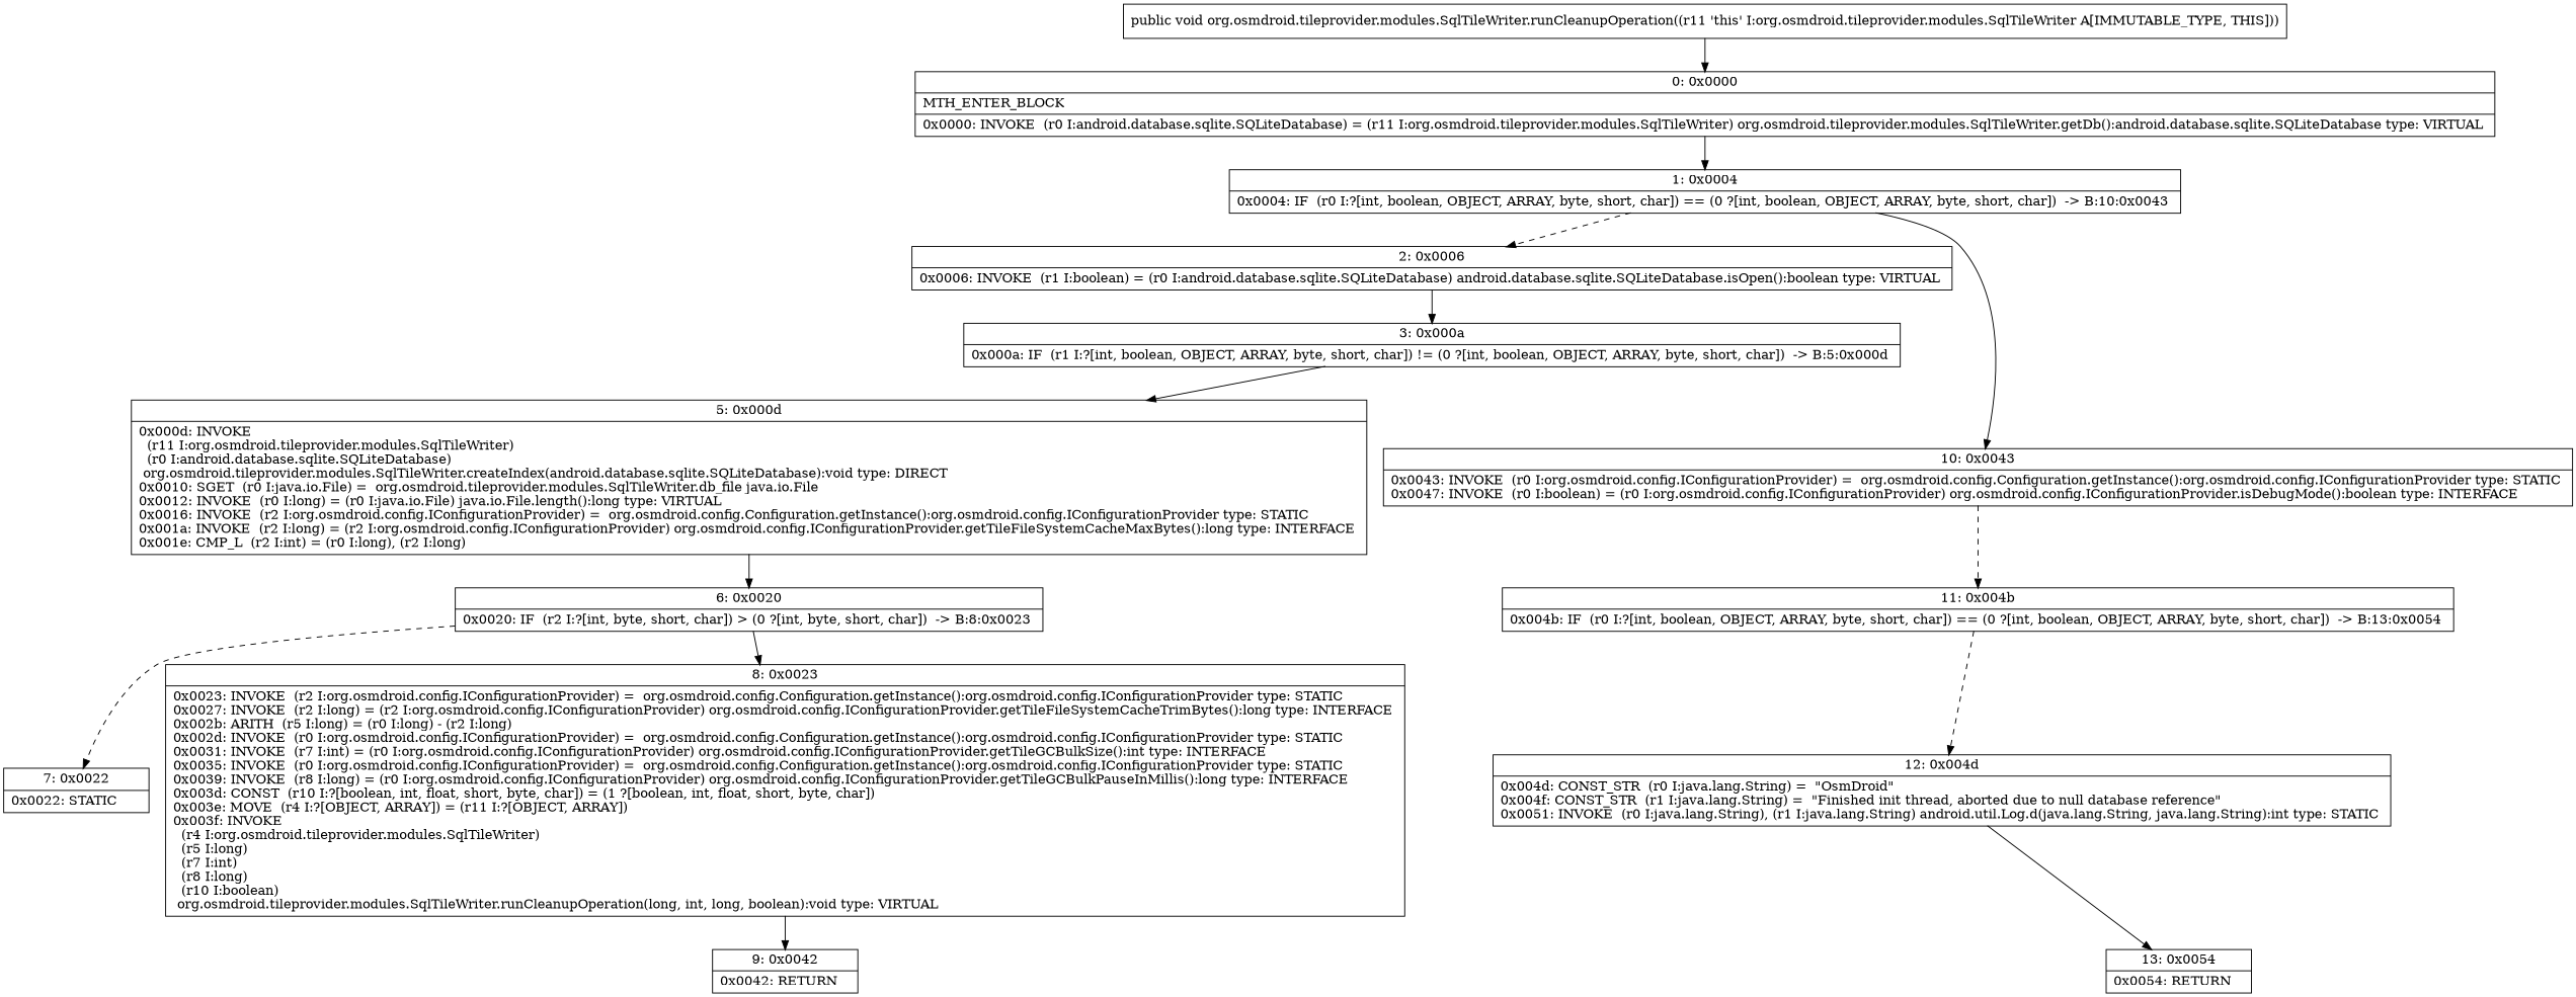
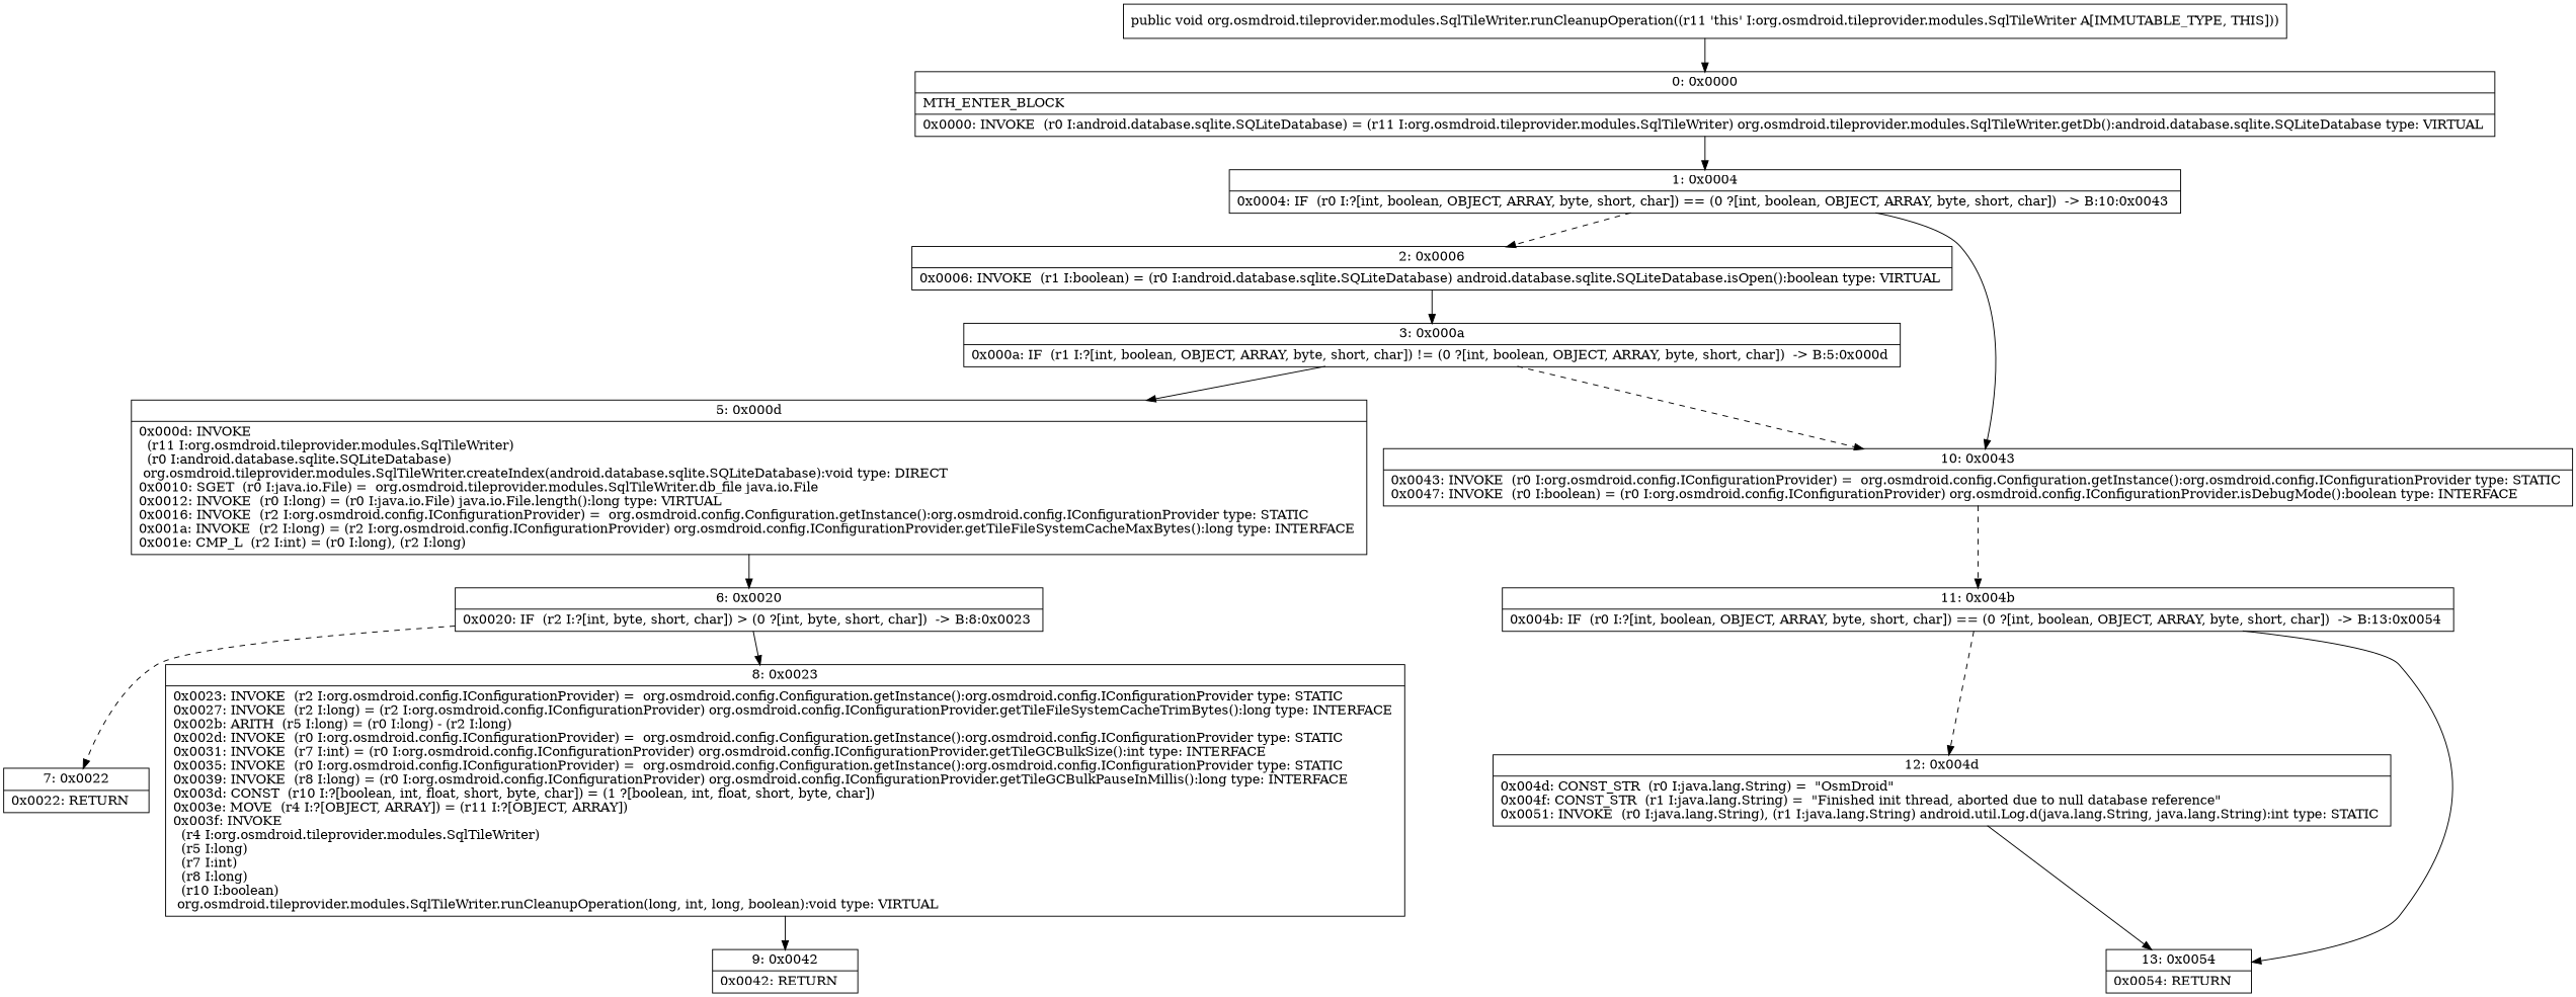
  digraph {
    node [shape=record]
    n1 [label="{0\:\ 0x0000|MTH_ENTER_BLOCK\l|0x0000: INVOKE  (r0 I:android.database.sqlite.SQLiteDatabase) = (r11 I:org.osmdroid.tileprovider.modules.SqlTileWriter) org.osmdroid.tileprovider.modules.SqlTileWriter.getDb():android.database.sqlite.SQLiteDatabase type: VIRTUAL \l}"]
    n2 [label="{1\:\ 0x0004|0x0004: IF  (r0 I:?[int, boolean, OBJECT, ARRAY, byte, short, char]) == (0 ?[int, boolean, OBJECT, ARRAY, byte, short, char])  \-\> B:10:0x0043 \l}"]
    n3 [label="{2\:\ 0x0006|0x0006: INVOKE  (r1 I:boolean) = (r0 I:android.database.sqlite.SQLiteDatabase) android.database.sqlite.SQLiteDatabase.isOpen():boolean type: VIRTUAL \l}"]
    n4 [label="{10\:\ 0x0043|0x0043: INVOKE  (r0 I:org.osmdroid.config.IConfigurationProvider) =  org.osmdroid.config.Configuration.getInstance():org.osmdroid.config.IConfigurationProvider type: STATIC \l0x0047: INVOKE  (r0 I:boolean) = (r0 I:org.osmdroid.config.IConfigurationProvider) org.osmdroid.config.IConfigurationProvider.isDebugMode():boolean type: INTERFACE \l}"]
    n5 [label="{3\:\ 0x000a|0x000a: IF  (r1 I:?[int, boolean, OBJECT, ARRAY, byte, short, char]) != (0 ?[int, boolean, OBJECT, ARRAY, byte, short, char])  \-\> B:5:0x000d \l}"]
    n6 [label="{11\:\ 0x004b|0x004b: IF  (r0 I:?[int, boolean, OBJECT, ARRAY, byte, short, char]) == (0 ?[int, boolean, OBJECT, ARRAY, byte, short, char])  \-\> B:13:0x0054 \l}"]
    n7 [label="{5\:\ 0x000d|0x000d: INVOKE  \l  (r11 I:org.osmdroid.tileprovider.modules.SqlTileWriter)\l  (r0 I:android.database.sqlite.SQLiteDatabase)\l org.osmdroid.tileprovider.modules.SqlTileWriter.createIndex(android.database.sqlite.SQLiteDatabase):void type: DIRECT \l0x0010: SGET  (r0 I:java.io.File) =  org.osmdroid.tileprovider.modules.SqlTileWriter.db_file java.io.File \l0x0012: INVOKE  (r0 I:long) = (r0 I:java.io.File) java.io.File.length():long type: VIRTUAL \l0x0016: INVOKE  (r2 I:org.osmdroid.config.IConfigurationProvider) =  org.osmdroid.config.Configuration.getInstance():org.osmdroid.config.IConfigurationProvider type: STATIC \l0x001a: INVOKE  (r2 I:long) = (r2 I:org.osmdroid.config.IConfigurationProvider) org.osmdroid.config.IConfigurationProvider.getTileFileSystemCacheMaxBytes():long type: INTERFACE \l0x001e: CMP_L  (r2 I:int) = (r0 I:long), (r2 I:long) \l}"]
    n8 [label="{6\:\ 0x0020|0x0020: IF  (r2 I:?[int, byte, short, char]) \> (0 ?[int, byte, short, char])  \-\> B:8:0x0023 \l}"]
-   n9 [label="{7\:\ 0x0022|0x0022: STATIC   \l}"]
+   n9 [label="{7\:\ 0x0022|0x0022: RETURN   \l}"]
    n10 [label="{8\:\ 0x0023|0x0023: INVOKE  (r2 I:org.osmdroid.config.IConfigurationProvider) =  org.osmdroid.config.Configuration.getInstance():org.osmdroid.config.IConfigurationProvider type: STATIC \l0x0027: INVOKE  (r2 I:long) = (r2 I:org.osmdroid.config.IConfigurationProvider) org.osmdroid.config.IConfigurationProvider.getTileFileSystemCacheTrimBytes():long type: INTERFACE \l0x002b: ARITH  (r5 I:long) = (r0 I:long) \- (r2 I:long) \l0x002d: INVOKE  (r0 I:org.osmdroid.config.IConfigurationProvider) =  org.osmdroid.config.Configuration.getInstance():org.osmdroid.config.IConfigurationProvider type: STATIC \l0x0031: INVOKE  (r7 I:int) = (r0 I:org.osmdroid.config.IConfigurationProvider) org.osmdroid.config.IConfigurationProvider.getTileGCBulkSize():int type: INTERFACE \l0x0035: INVOKE  (r0 I:org.osmdroid.config.IConfigurationProvider) =  org.osmdroid.config.Configuration.getInstance():org.osmdroid.config.IConfigurationProvider type: STATIC \l0x0039: INVOKE  (r8 I:long) = (r0 I:org.osmdroid.config.IConfigurationProvider) org.osmdroid.config.IConfigurationProvider.getTileGCBulkPauseInMillis():long type: INTERFACE \l0x003d: CONST  (r10 I:?[boolean, int, float, short, byte, char]) = (1 ?[boolean, int, float, short, byte, char]) \l0x003e: MOVE  (r4 I:?[OBJECT, ARRAY]) = (r11 I:?[OBJECT, ARRAY]) \l0x003f: INVOKE  \l  (r4 I:org.osmdroid.tileprovider.modules.SqlTileWriter)\l  (r5 I:long)\l  (r7 I:int)\l  (r8 I:long)\l  (r10 I:boolean)\l org.osmdroid.tileprovider.modules.SqlTileWriter.runCleanupOperation(long, int, long, boolean):void type: VIRTUAL \l}"]
    n11 [label="{9\:\ 0x0042|0x0042: RETURN   \l}"]
    n12 [label="{12\:\ 0x004d|0x004d: CONST_STR  (r0 I:java.lang.String) =  \"OsmDroid\" \l0x004f: CONST_STR  (r1 I:java.lang.String) =  \"Finished init thread, aborted due to null database reference\" \l0x0051: INVOKE  (r0 I:java.lang.String), (r1 I:java.lang.String) android.util.Log.d(java.lang.String, java.lang.String):int type: STATIC \l}"]
    n13 [label="{13\:\ 0x0054|0x0054: RETURN   \l}"]
    n14 [label="{public void org.osmdroid.tileprovider.modules.SqlTileWriter.runCleanupOperation((r11 'this' I:org.osmdroid.tileprovider.modules.SqlTileWriter A[IMMUTABLE_TYPE, THIS])) }"]
    n1 -> n2
    n2 -> n3 [style=dashed]
    n2 -> n4
    n3 -> n5
    n4 -> n6 [style=dashed]
+   n5 -> n4 [style=dashed]
    n5 -> n7
    n6 -> n12 [style=dashed]
+   n6 -> n13
    n7 -> n8
    n8 -> n9 [style=dashed]
    n8 -> n10
    n10 -> n11
    n12 -> n13
    n14 -> n1
  }
